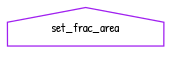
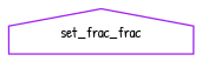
  digraph {
    rankdir=LR
    fontname="Patrick Hand"
-   n1 [color=purple fillcolor=white fontname="Patrick Hand" fontsize=10 height=0.2 label=set_frac_area shape=house style=filled width=0.4]
+   n1 [color=purple fillcolor=white fontname="Patrick Hand" fontsize=10 height=0.2 label=set_frac_frac shape=house style=filled width=0.4]
  }
